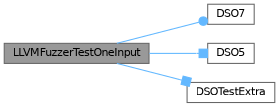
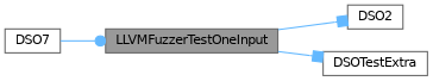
  digraph {
    rankdir=LR
    node [color=grey40 fillcolor=white fontname=Helvetica fontsize=10 shape=box style=filled]
    edge [arrowhead=box color=steelblue1 fontname=Helvetica fontsize=10 labelfontname=Helvetica labelfontsize=10 style=solid]
    n1 [color=gray40 fillcolor=grey60 fontcolor=black height=0.2 label=LLVMFuzzerTestOneInput width=0.4]
    n2 [height=0.2 label=DSO7 width=0.4]
-   n3 [height=0.2 label=DSO5 width=0.4]
+   n3 [height=0.2 label=DSO2 width=0.4]
    n4 [height=0.2 label=DSOTestExtra width=0.4]
-   n1 -> n2 [arrowhead=dot]
+   n2 -> n1 [arrowhead=dot]
    n1 -> n3
    n1 -> n4
  }
